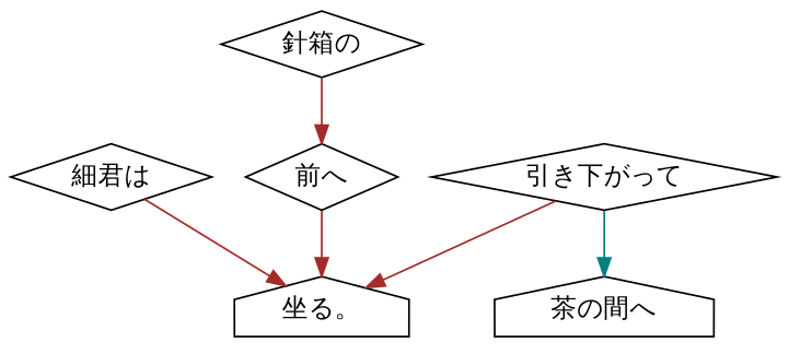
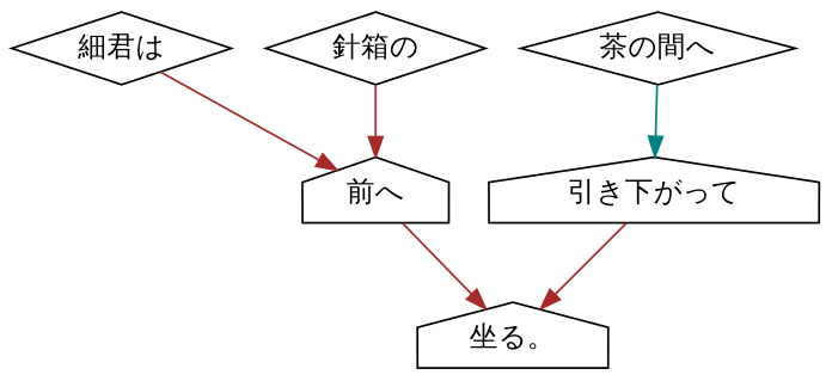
  digraph {
    node [shape=diamond]
    edge [color=brown]
    n1 [label="細君は"]
    n2 [label="坐る。" shape=house]
-   n3 [label="茶の間へ" shape=house]
-   n4 [label="引き下がって"]
+   n3 [label="茶の間へ"]
+   n4 [label="引き下がって" shape=house]
    n5 [label="針箱の"]
-   n6 [label="前へ"]
-   n1 -> n2
-   n4 -> n3 [color=teal]
+   n6 [label="前へ" shape=house]
+   n1 -> n6
+   n3 -> n4 [color=teal]
    n4 -> n2
    n5 -> n6
    n6 -> n2
  }
